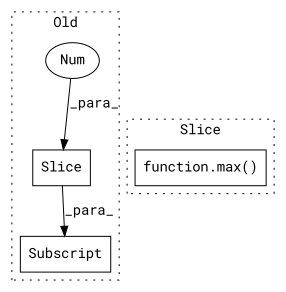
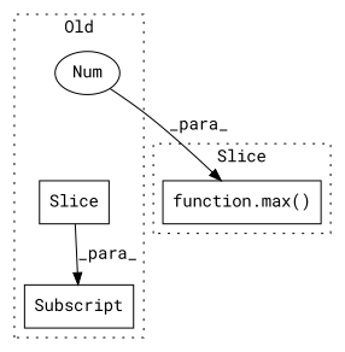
  digraph {
    fontname="Roboto Mono"
    node [fontname="Roboto Mono" shape=box]
    edge [fontname="Roboto Mono"]
    n1 [a=75 l="4,1" label="function.max()" s="6504,6515"]
    n2 [a=80 l=2 label=Slice s=6119]
    n3 [a=76 l=1 label=Num s=6120 shape=ellipse]
    n4 [a=63 l="13,0" label=Subscript s="6109,0"]
    subgraph cluster_1 {
      label=Slice
      style=dotted
      n1
    }
    subgraph cluster_2 {
      label=Old
      style=dotted
      n2
      n3
      n4
    }
    n2 -> n4 [label=_para_]
-   n3 -> n2 [label=_para_]
+   n3 -> n1 [label=_para_]
  }
